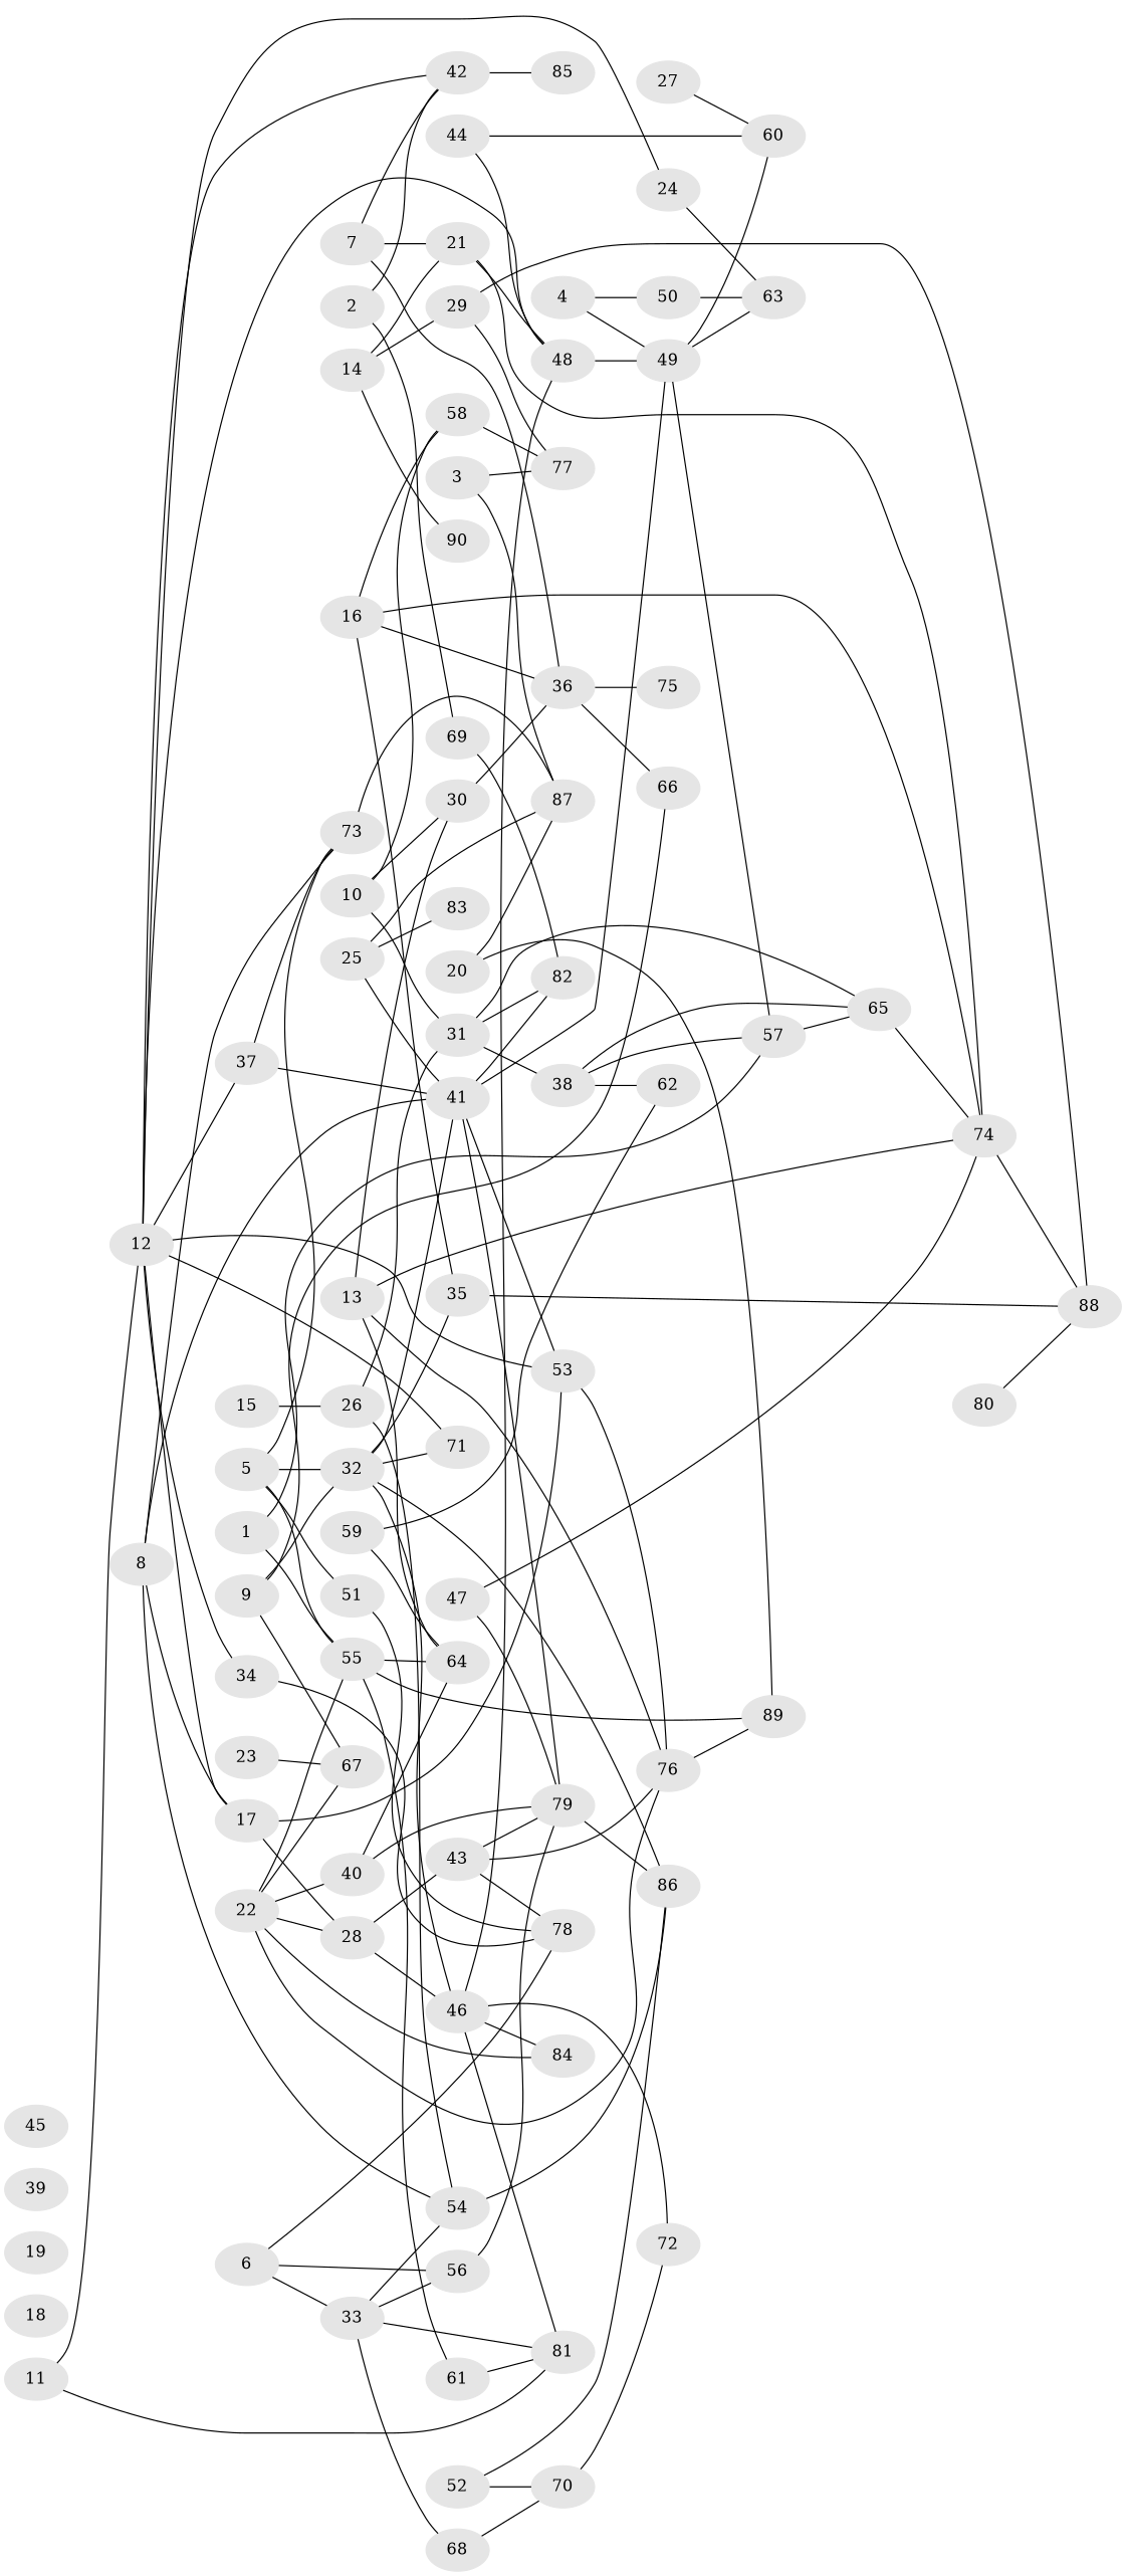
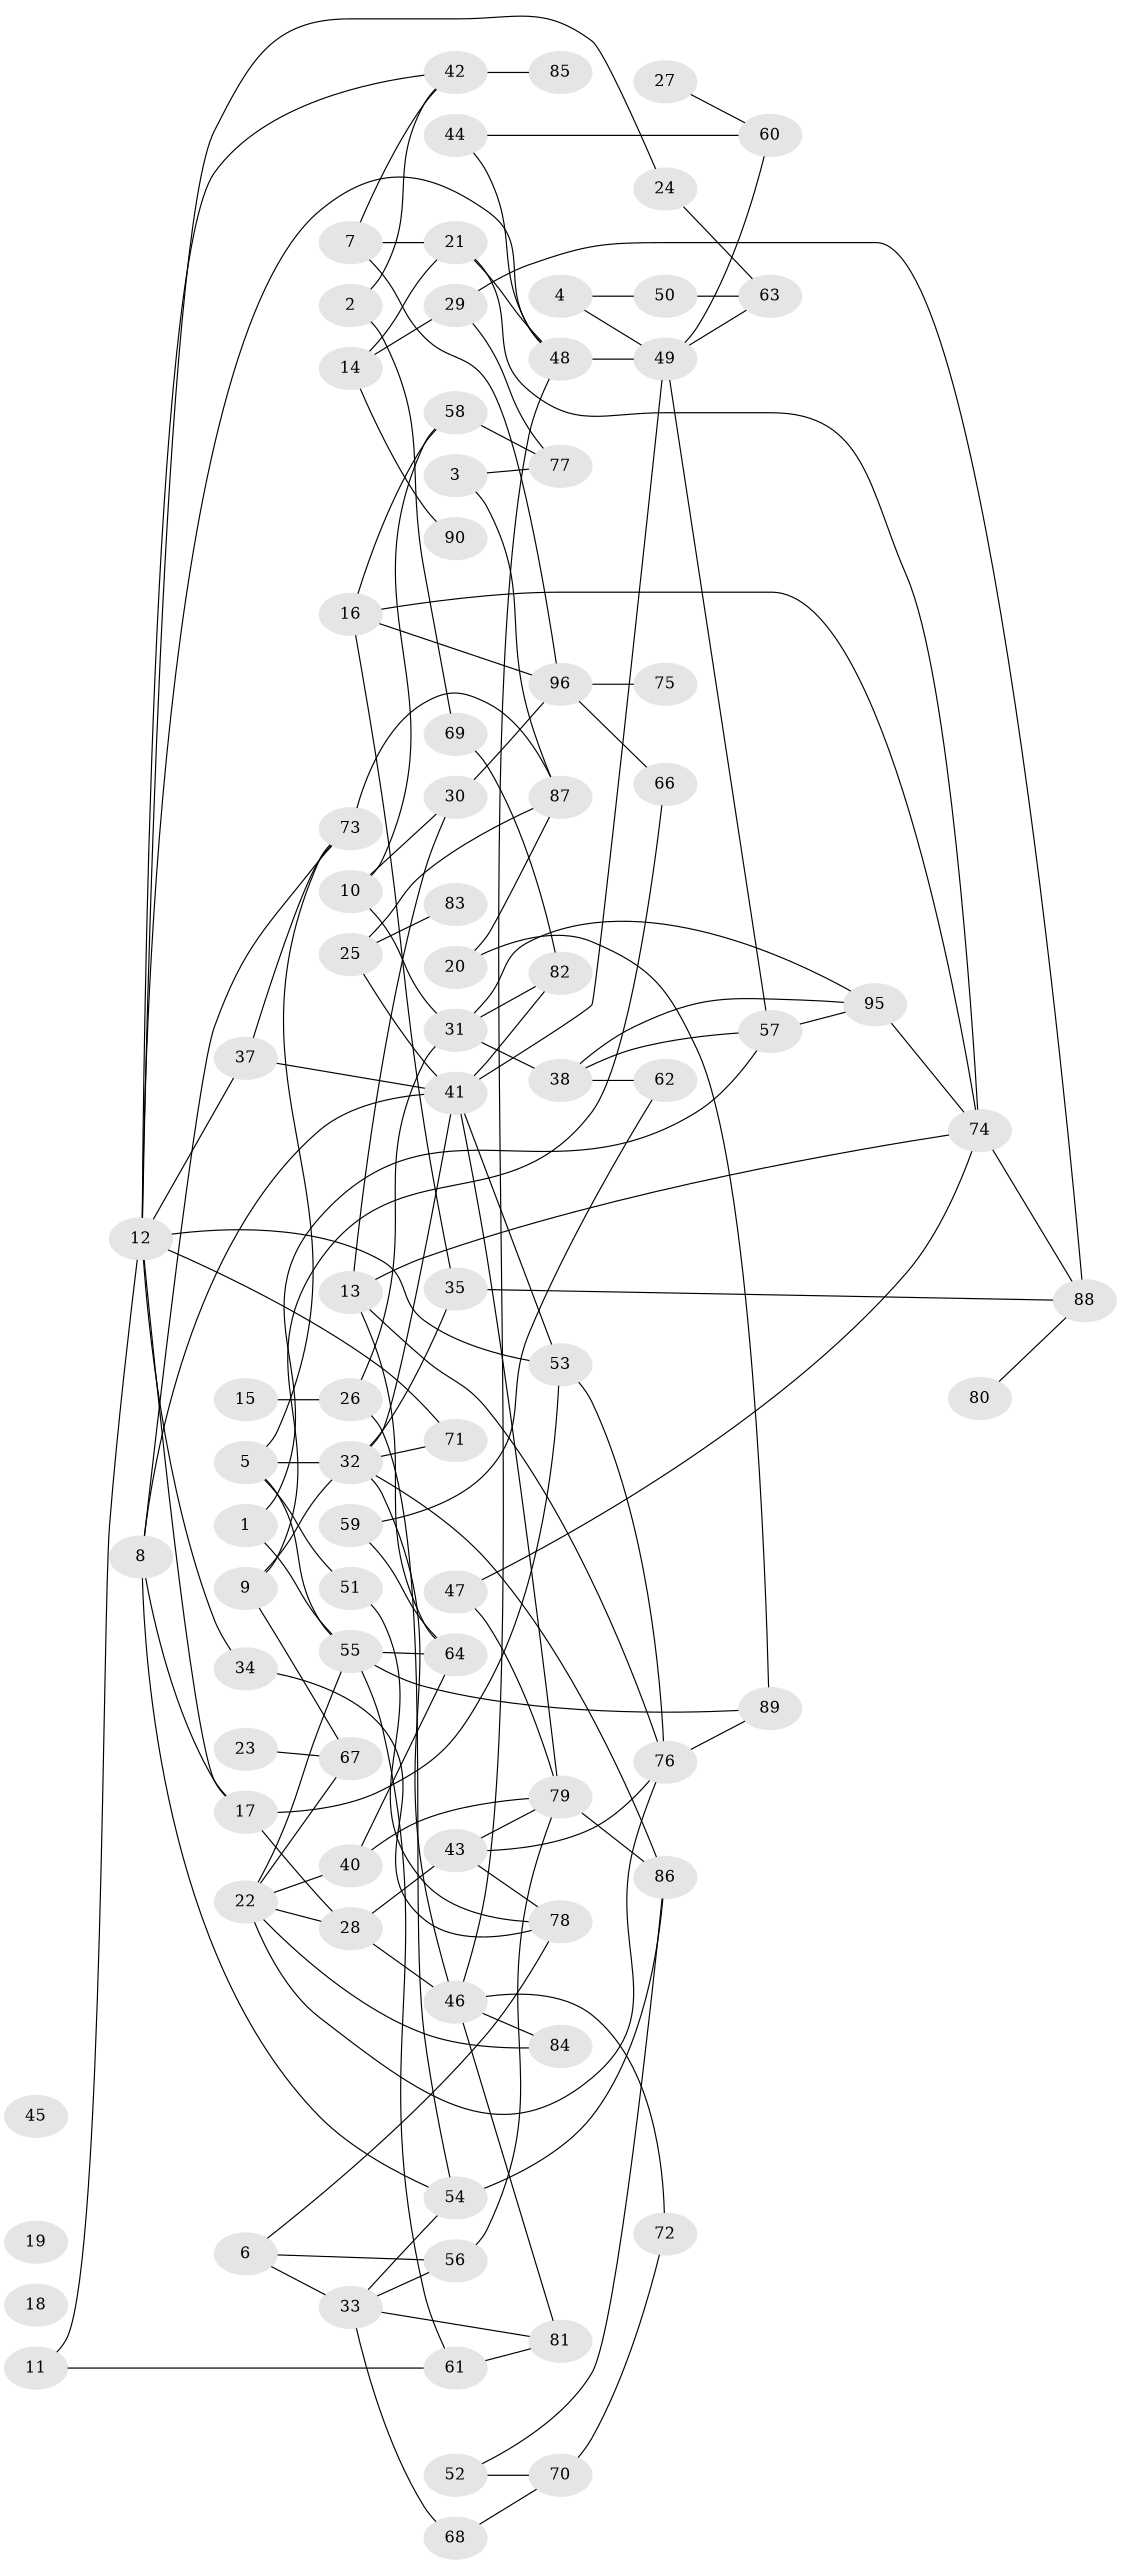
  graph {
    rankdir=LR
    node [color=gray90 style=filled]
    1
    55
    57
    61
    64
    89
-   65
+   65 [label=95]
    2
    42
    69
    85
    82
    3
    77
    87
    4
    49
    50
    63
    60
    5
    32
    51
    73
    41
    71
    35
    46
    86
    78
    6
    33
    56
    54
    68
    81
    79
    7
    21
-   36
+   36 [label=96]
    48
    74
    66
    75
    8
    17
    53
    28
    9
    67
    10
    30
    31
    58
    38
    11
    12
    24
    34
    37
    76
    13
    88
    14
    29
    90
    15
    26
    16
    43
    18
    19
    20
    22
    40
    84
    23
    25
    83
    27
    72
    62
    70
-   39
    44
    45
    47
    52
    59
    80
    1 -- 55
    1 -- 57
    55 -- 61
    55 -- 64
    55 -- 89
    57 -- 65
    61 -- 81
    65 -- 74
    2 -- 42
    2 -- 69
    42 -- 85
    69 -- 82
    3 -- 77
    3 -- 87
    4 -- 49
    4 -- 50
    49 -- 57
    49 -- 63
    49 -- 60
    50 -- 63
    5 -- 55
    5 -- 32
    5 -- 51
    5 -- 73
    32 -- 41
    32 -- 71
    32 -- 35
    32 -- 46
    32 -- 86
    51 -- 78
    73 -- 87
    41 -- 82
    41 -- 49
    41 -- 79
    41 -- 53
    35 -- 88
    46 -- 81
    46 -- 48
    46 -- 84
    46 -- 72
    6 -- 78
    6 -- 33
    6 -- 56
    33 -- 56
    33 -- 54
    33 -- 68
    33 -- 81
    56 -- 79
    54 -- 86
    68 -- 70
    79 -- 86
    7 -- 42
    7 -- 21
    7 -- 36
    21 -- 48
    21 -- 74
    36 -- 66
    36 -- 75
    48 -- 49
    74 -- 88
    8 -- 73
    8 -- 41
    8 -- 54
    8 -- 17
    17 -- 53
    17 -- 28
    53 -- 76
    28 -- 46
    28 -- 43
    9 -- 32
    9 -- 66
    9 -- 67
    10 -- 30
    10 -- 31
    10 -- 58
    30 -- 36
    31 -- 65
    31 -- 82
    31 -- 38
    58 -- 77
    38 -- 57
    38 -- 65
    38 -- 62
-   11 -- 81
+   11 -- 61
    11 -- 12
    12 -- 42
    12 -- 71
    12 -- 48
    12 -- 17
    12 -- 53
    12 -- 24
    12 -- 34
    12 -- 37
    24 -- 63
    34 -- 78
    37 -- 73
    37 -- 41
    76 -- 89
    13 -- 64
    13 -- 74
    13 -- 30
    13 -- 76
    14 -- 21
    14 -- 29
    14 -- 90
    29 -- 77
    29 -- 88
    15 -- 26
    26 -- 54
    26 -- 31
    16 -- 35
    16 -- 36
    16 -- 74
    16 -- 58
    43 -- 78
    43 -- 79
    43 -- 76
    20 -- 89
    20 -- 87
    22 -- 55
    22 -- 28
    22 -- 67
    22 -- 76
    22 -- 40
    22 -- 84
    40 -- 64
    40 -- 79
    23 -- 67
    25 -- 87
    25 -- 41
    25 -- 83
    27 -- 60
    70 -- 72
    44 -- 60
    44 -- 48
    47 -- 79
    47 -- 74
    52 -- 86
    52 -- 70
    59 -- 64
    59 -- 62
    80 -- 88
  }
